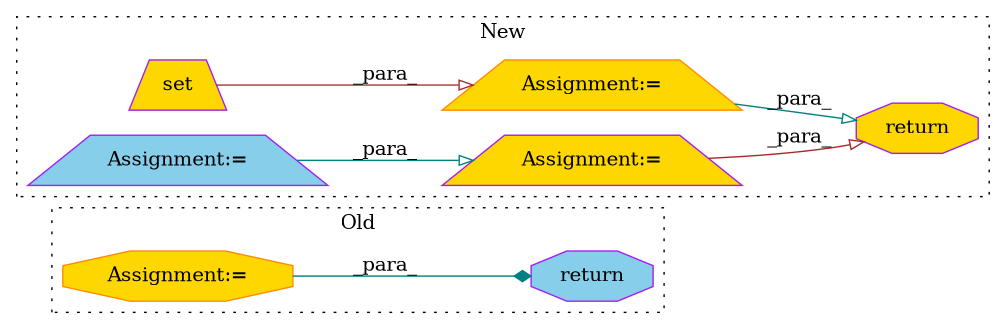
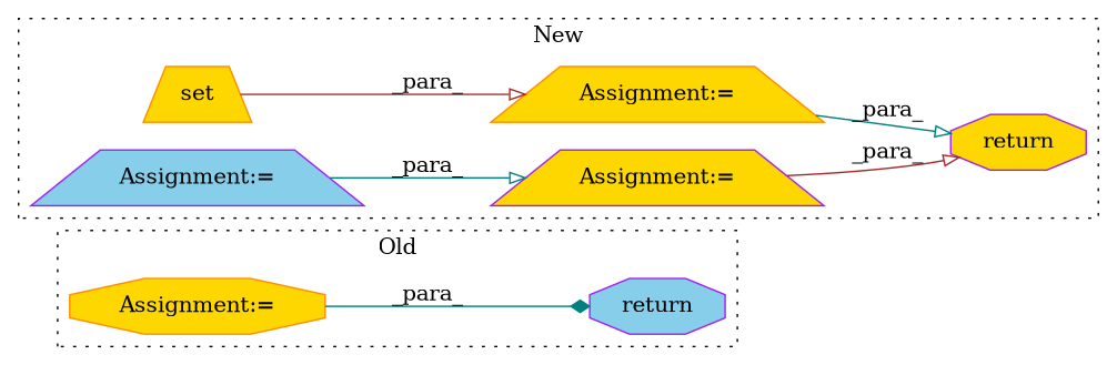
  digraph {
    rankdir=LR
    node [a=7 l=7 shape=trapezium style=filled fillcolor=gold color=purple]
    edge [color=teal arrowhead=onormal]
    n1 [a=41 label=return s=12886 shape=octagon fillcolor=skyblue]
    n2 [l=9 label="Assignment:=" s=12870 shape=octagon color=darkorange]
-   n3 [a=32 l=5 label=set s=15926]
+   n3 [a=32 l=5 label=set s=15926 color=darkorange]
    n4 [l=1 label="Assignment:=" s=15925 color=darkorange]
    n5 [a=41 label=return s=16112 shape=octagon]
    n6 [l=5 label="Assignment:=" s=15856 fillcolor=skyblue]
    n7 [l="53,2" label="Assignment:=" s="15937,16011"]
    subgraph cluster_1 {
      label=Old
      style=dotted
      n1
      n2
    }
    subgraph cluster_2 {
      label=New
      style=dotted
      n3
      n4
      n5
      n6
      n7
    }
    n2 -> n1 [label=_para_ arrowhead=diamond]
    n3 -> n4 [label=_para_ color=brown]
    n4 -> n5 [label=_para_]
    n6 -> n7 [label=_para_]
    n7 -> n5 [label=_para_ color=brown]
  }
